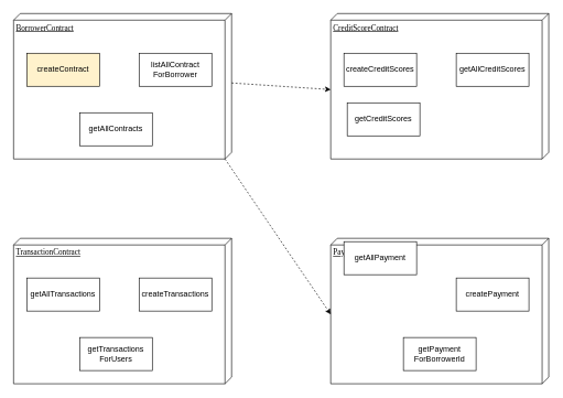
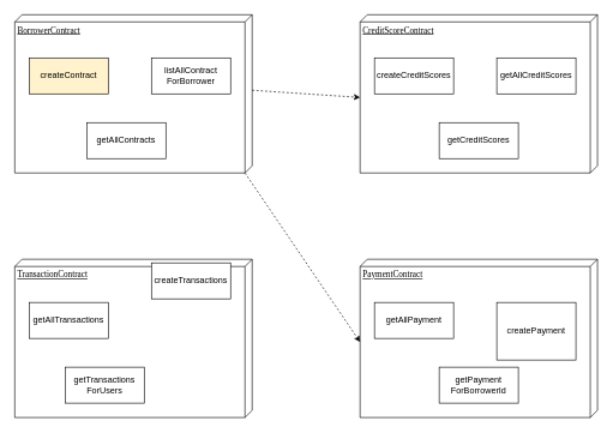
  <mxCell id="0" />
  <mxCell id="1" parent="0" />
  <mxCell id="2" value="BorrowerContract" style="verticalAlign=top;align=left;spacingTop=8;spacingLeft=2;spacingRight=12;shape=cube;size=10;direction=south;fontStyle=4;html=1;rounded=0;shadow=0;comic=0;labelBackgroundColor=none;strokeWidth=1;fontFamily=Verdana;fontSize=12" parent="1" vertex="1"><mxGeometry x="20" y="20" width="330" height="220" as="geometry" /></mxCell>
  <mxCell id="3" value="CreditScoreContract" style="verticalAlign=top;align=left;spacingTop=8;spacingLeft=2;spacingRight=12;shape=cube;size=10;direction=south;fontStyle=4;html=1;rounded=0;shadow=0;comic=0;labelBackgroundColor=none;strokeWidth=1;fontFamily=Verdana;fontSize=12" parent="1" vertex="1"><mxGeometry x="500" y="20" width="330" height="220" as="geometry" /></mxCell>
  <mxCell id="4" value="PaymentContract" style="verticalAlign=top;align=left;spacingTop=8;spacingLeft=2;spacingRight=12;shape=cube;size=10;direction=south;fontStyle=4;html=1;rounded=0;shadow=0;comic=0;labelBackgroundColor=none;strokeWidth=1;fontFamily=Verdana;fontSize=12" vertex="1" parent="1"><mxGeometry x="500" y="360" width="330" height="220" as="geometry" /></mxCell>
  <mxCell id="5" value="TransactionContract" style="verticalAlign=top;align=left;spacingTop=8;spacingLeft=2;spacingRight=12;shape=cube;size=10;direction=south;fontStyle=4;html=1;rounded=0;shadow=0;comic=0;labelBackgroundColor=none;strokeWidth=1;fontFamily=Verdana;fontSize=12" vertex="1" parent="1"><mxGeometry x="20" y="360" width="330" height="220" as="geometry" /></mxCell>
  <mxCell id="6" value="createContract" style="rounded=0;whiteSpace=wrap;html=1;fillColor=#fff2cc;" vertex="1" parent="1"><mxGeometry x="40" y="80" width="110" height="50" as="geometry" /></mxCell>
  <mxCell id="7" value="listAllContract&lt;br&gt;ForBorrower" style="rounded=0;whiteSpace=wrap;html=1;" vertex="1" parent="1"><mxGeometry x="210" y="80" width="110" height="50" as="geometry" /></mxCell>
  <mxCell id="8" value="getAllContracts" style="rounded=0;whiteSpace=wrap;html=1;" vertex="1" parent="1"><mxGeometry x="120" y="170" width="110" height="50" as="geometry" /></mxCell>
- <mxCell id="9" value="getCreditScores" style="rounded=0;whiteSpace=wrap;html=1;" vertex="1" parent="1"><mxGeometry x="525" y="155" width="110" height="50" as="geometry" /></mxCell>
+ <mxCell id="9" value="getCreditScores" style="rounded=0;whiteSpace=wrap;html=1;" vertex="1" parent="1"><mxGeometry x="610" y="170" width="110" height="50" as="geometry" /></mxCell>
  <mxCell id="10" value="getAllCreditScores" style="rounded=0;whiteSpace=wrap;html=1;" vertex="1" parent="1"><mxGeometry x="690" y="80" width="110" height="50" as="geometry" /></mxCell>
  <mxCell id="11" value="createCreditScores" style="rounded=0;whiteSpace=wrap;html=1;" vertex="1" parent="1"><mxGeometry x="520" y="80" width="110" height="50" as="geometry" /></mxCell>
  <mxCell id="12" value="getPayment&lt;br&gt;ForBorrowerId" style="rounded=0;whiteSpace=wrap;html=1;" vertex="1" parent="1"><mxGeometry x="610" y="510" width="110" height="50" as="geometry" /></mxCell>
- <mxCell id="13" value="getAllPayment" style="rounded=0;whiteSpace=wrap;html=1;" vertex="1" parent="1"><mxGeometry x="520" y="365" width="110" height="50" as="geometry" /></mxCell>
- <mxCell id="14" value="createPayment" style="rounded=0;whiteSpace=wrap;html=1;" vertex="1" parent="1"><mxGeometry x="690" y="420" width="110" height="50" as="geometry" /></mxCell>
- <mxCell id="15" value="getTransactions&lt;br&gt;ForUsers" style="rounded=0;whiteSpace=wrap;html=1;" vertex="1" parent="1"><mxGeometry x="120" y="510" width="110" height="50" as="geometry" /></mxCell>
+ <mxCell id="13" value="getAllPayment" style="rounded=0;whiteSpace=wrap;html=1;" vertex="1" parent="1"><mxGeometry x="520" y="420" width="110" height="50" as="geometry" /></mxCell>
+ <mxCell id="14" value="createPayment" style="rounded=0;whiteSpace=wrap;html=1;" vertex="1" parent="1"><mxGeometry x="690" y="420" width="110" height="80" as="geometry" /></mxCell>
+ <mxCell id="15" value="getTransactions&lt;br&gt;ForUsers" style="rounded=0;whiteSpace=wrap;html=1;" vertex="1" parent="1"><mxGeometry x="90" y="510" width="110" height="50" as="geometry" /></mxCell>
  <mxCell id="16" value="getAllTransactions" style="rounded=0;whiteSpace=wrap;html=1;" vertex="1" parent="1"><mxGeometry x="40" y="420" width="110" height="50" as="geometry" /></mxCell>
- <mxCell id="17" value="createTransactions" style="rounded=0;whiteSpace=wrap;html=1;" vertex="1" parent="1"><mxGeometry x="210" y="420" width="110" height="50" as="geometry" /></mxCell>
+ <mxCell id="17" value="createTransactions" style="rounded=0;whiteSpace=wrap;html=1;" vertex="1" parent="1"><mxGeometry x="210" y="365" width="110" height="50" as="geometry" /></mxCell>
  <mxCell id="18" value="" style="html=1;labelBackgroundColor=#ffffff;startArrow=none;startFill=0;startSize=6;endArrow=classic;endFill=1;endSize=6;jettySize=auto;orthogonalLoop=1;strokeWidth=1;dashed=1;fontSize=14;rounded=0;exitX=0;exitY=0;exitDx=105;exitDy=0;exitPerimeter=0;entryX=0;entryY=0;entryDx=115;entryDy=330;entryPerimeter=0;" edge="1" parent="1" source="2" target="3"><mxGeometry width="60" height="60" relative="1" as="geometry"><mxPoint x="350" y="340" as="sourcePoint" /><mxPoint x="410" y="280" as="targetPoint" /></mxGeometry></mxCell>
  <mxCell id="19" value="" style="html=1;labelBackgroundColor=#ffffff;startArrow=none;startFill=0;startSize=6;endArrow=classic;endFill=1;endSize=6;jettySize=auto;orthogonalLoop=1;strokeWidth=1;dashed=1;fontSize=14;rounded=0;exitX=0;exitY=0;exitDx=220;exitDy=10;exitPerimeter=0;entryX=0;entryY=0;entryDx=115;entryDy=330;entryPerimeter=0;" edge="1" parent="1" source="2" target="4"><mxGeometry width="60" height="60" relative="1" as="geometry"><mxPoint x="350" y="290" as="sourcePoint" /><mxPoint x="410" y="230" as="targetPoint" /></mxGeometry></mxCell>
